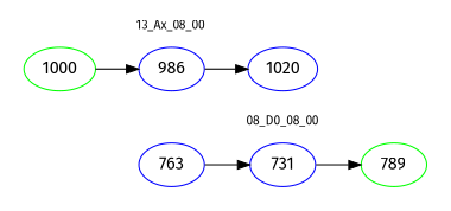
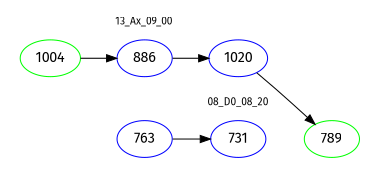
  digraph {
    fontname="Fira Sans"
    rankdir=LR
    node [color=blue fontname="Fira Sans"]
    edge [color=black fontname="Fira Sans"]
-   n1 [color=green label=1000]
-   n2 [label=986]
+   n1 [color=green label=1004]
+   n2 [label=886]
    n3 [label=1020]
    n4 [label=763]
    n5 [label=731]
    n6 [color=green label=789]
    subgraph cluster_1 {
      color=white
      fontsize=10
-     label="13_Ax_08_00"
+     label="13_Ax_09_00"
      n1
      n2
      n3
    }
    subgraph cluster_2 {
      color=white
      fontsize=10
-     label="08_D0_08_00"
+     label="08_D0_08_20"
      n4
      n5
      n6
    }
    n1 -> n2
    n2 -> n3
    n4 -> n5
-   n5 -> n6
+   n3 -> n6
  }
